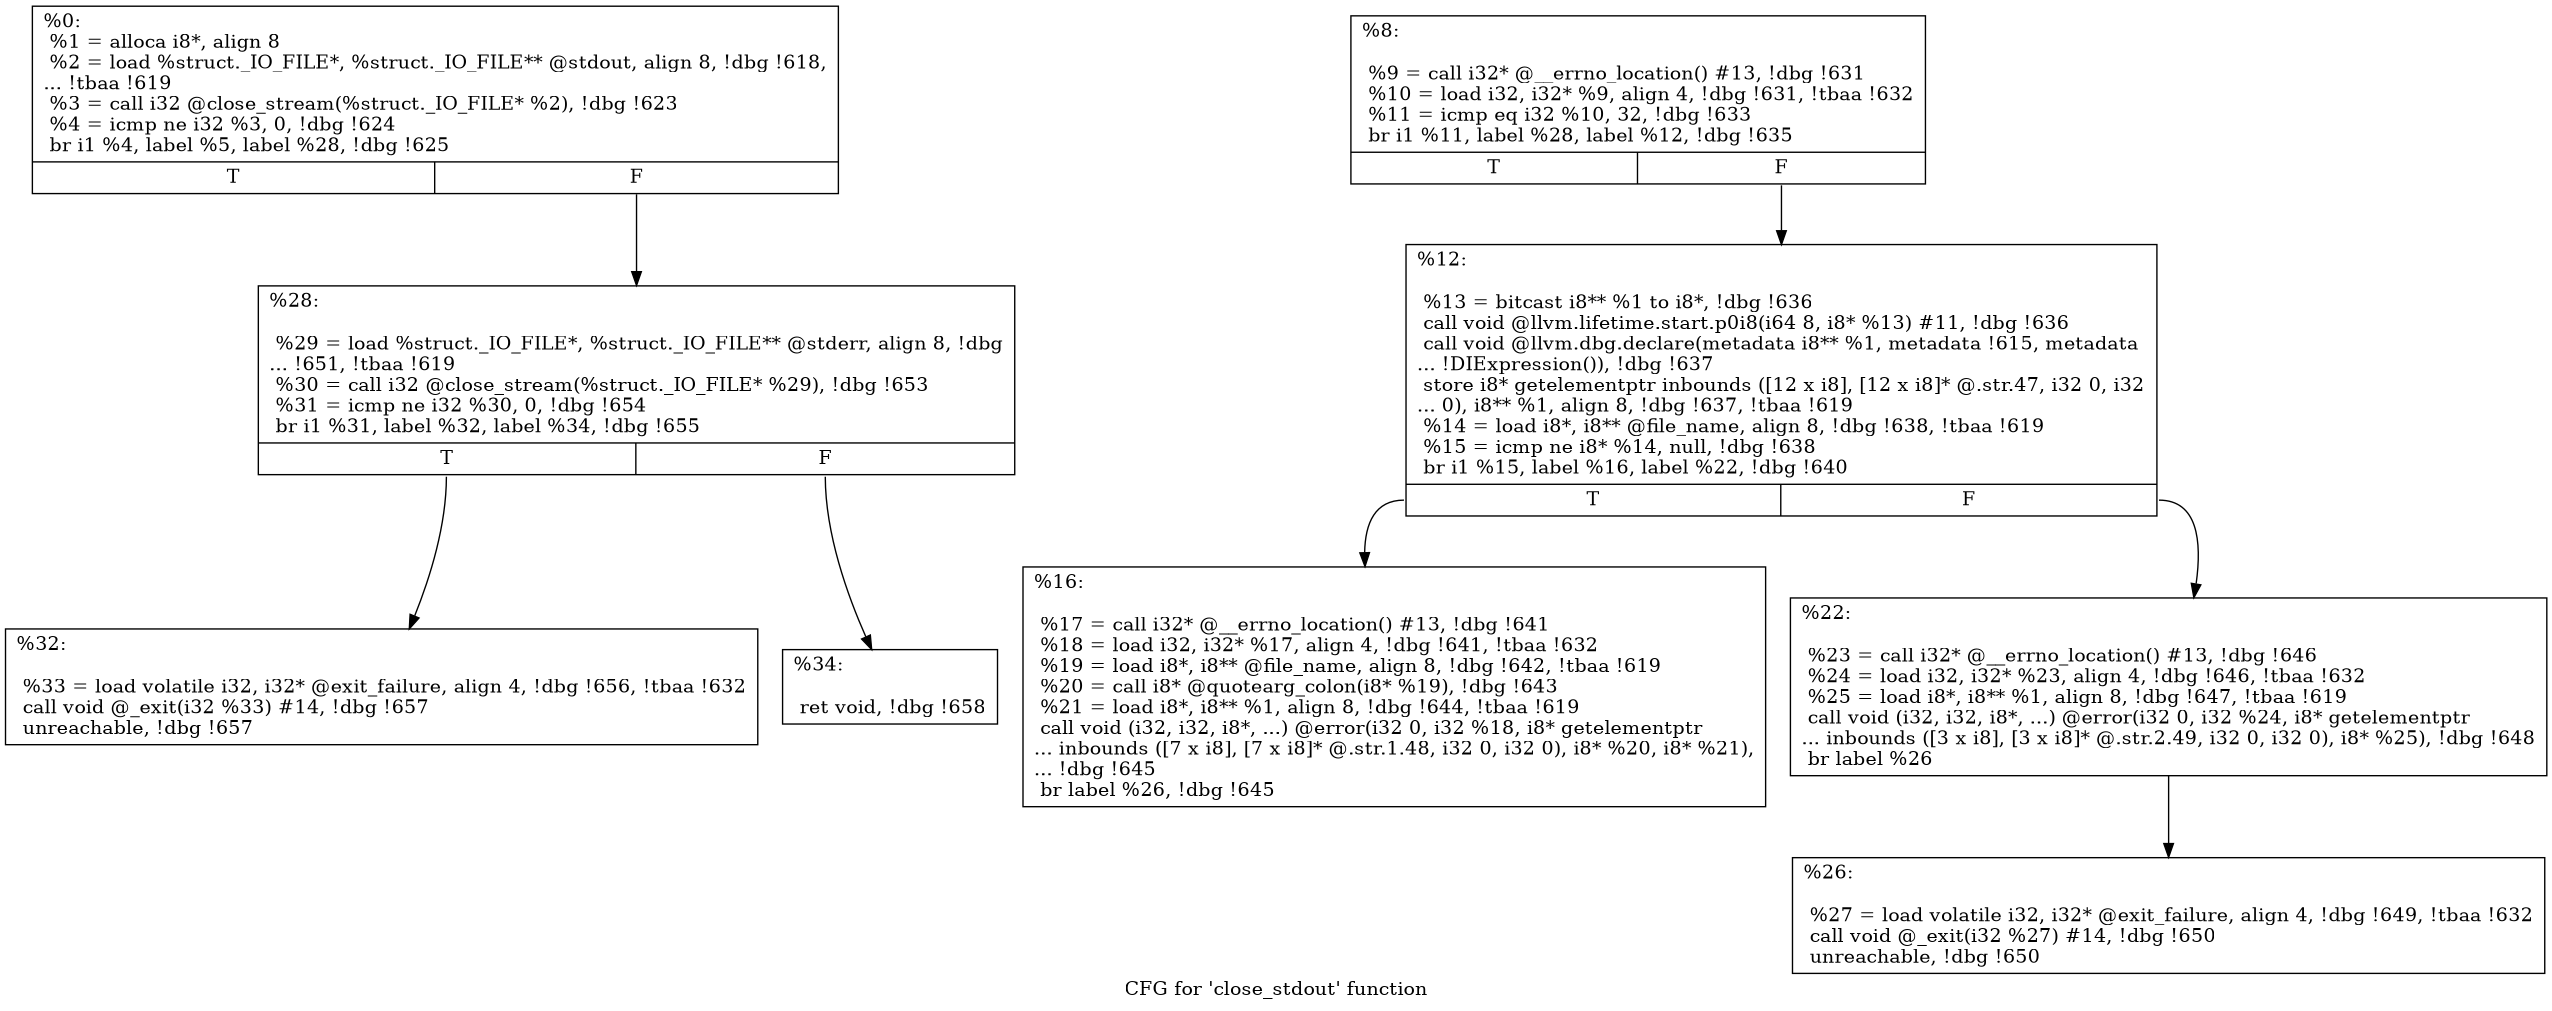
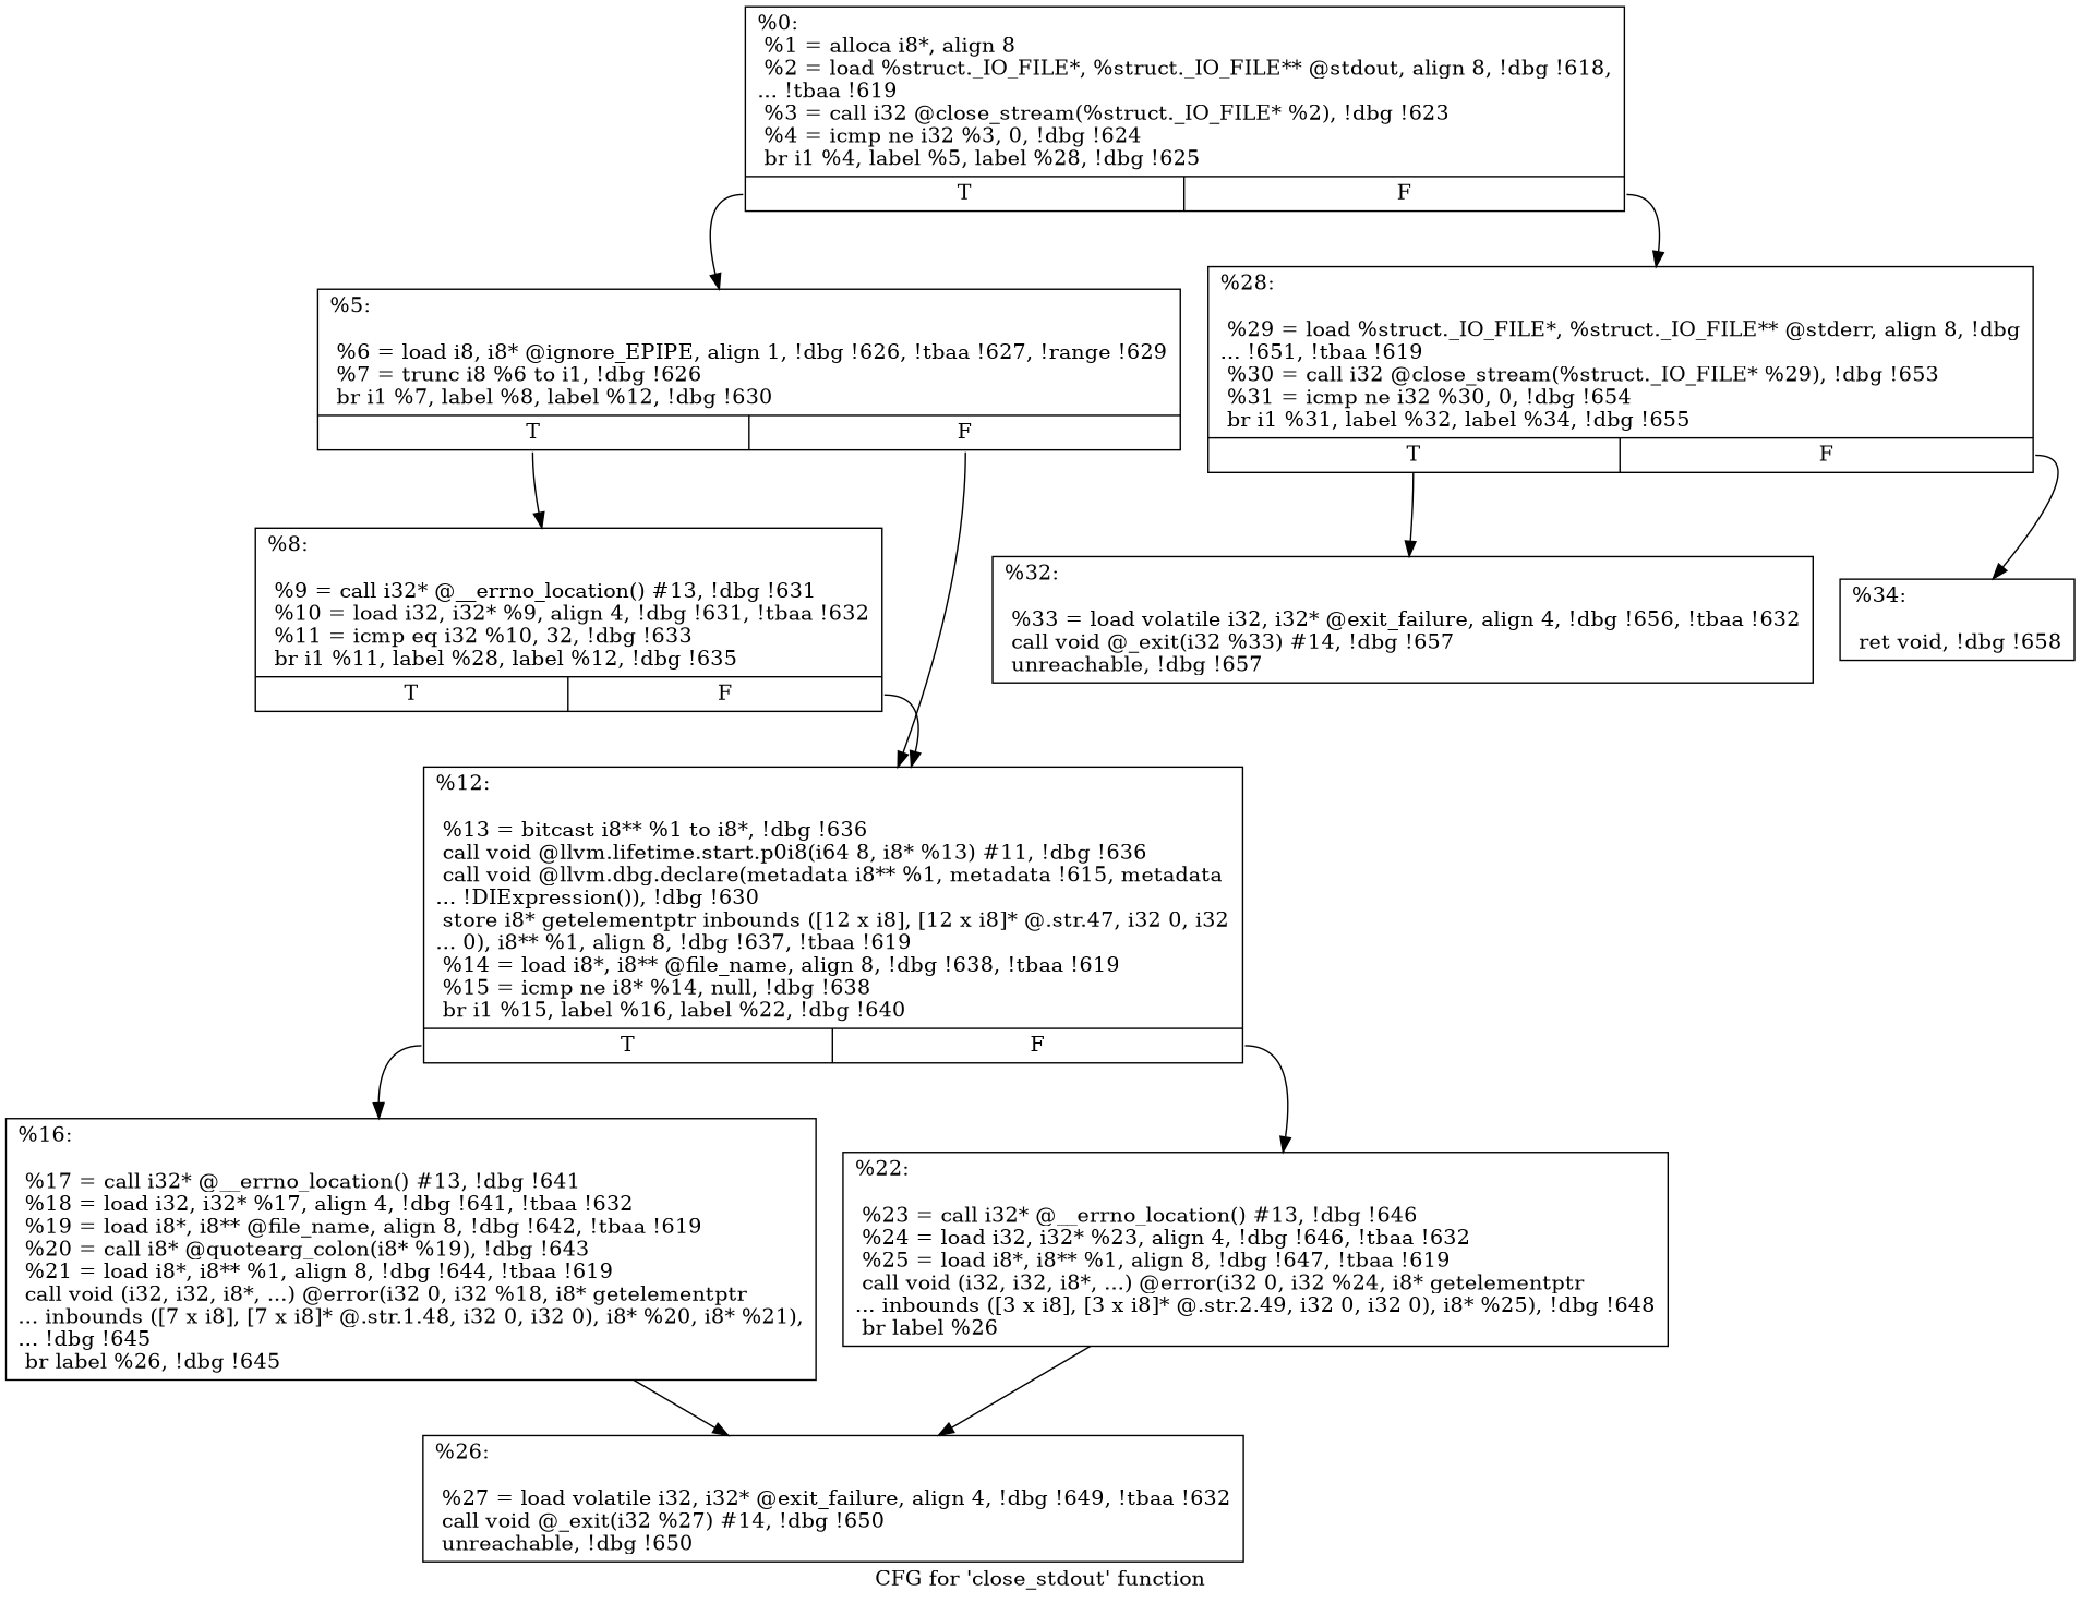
  digraph {
    label="CFG for 'close_stdout' function"
    node [shape=record]
    edge [tailport=s0]
    n1 [label="{%0:\l  %1 = alloca i8*, align 8\l  %2 = load %struct._IO_FILE*, %struct._IO_FILE** @stdout, align 8, !dbg !618,\l... !tbaa !619\l  %3 = call i32 @close_stream(%struct._IO_FILE* %2), !dbg !623\l  %4 = icmp ne i32 %3, 0, !dbg !624\l  br i1 %4, label %5, label %28, !dbg !625\l|{<s0>T|<s1>F}}"]
+   n2 [label="{%5:\l\l  %6 = load i8, i8* @ignore_EPIPE, align 1, !dbg !626, !tbaa !627, !range !629\l  %7 = trunc i8 %6 to i1, !dbg !626\l  br i1 %7, label %8, label %12, !dbg !630\l|{<s0>T|<s1>F}}"]
    n3 [label="{%28:\l\l  %29 = load %struct._IO_FILE*, %struct._IO_FILE** @stderr, align 8, !dbg\l... !651, !tbaa !619\l  %30 = call i32 @close_stream(%struct._IO_FILE* %29), !dbg !653\l  %31 = icmp ne i32 %30, 0, !dbg !654\l  br i1 %31, label %32, label %34, !dbg !655\l|{<s0>T|<s1>F}}"]
    n4 [label="{%8:\l\l  %9 = call i32* @__errno_location() #13, !dbg !631\l  %10 = load i32, i32* %9, align 4, !dbg !631, !tbaa !632\l  %11 = icmp eq i32 %10, 32, !dbg !633\l  br i1 %11, label %28, label %12, !dbg !635\l|{<s0>T|<s1>F}}"]
-   n5 [label="{%12:\l\l  %13 = bitcast i8** %1 to i8*, !dbg !636\l  call void @llvm.lifetime.start.p0i8(i64 8, i8* %13) #11, !dbg !636\l  call void @llvm.dbg.declare(metadata i8** %1, metadata !615, metadata\l... !DIExpression()), !dbg !637\l  store i8* getelementptr inbounds ([12 x i8], [12 x i8]* @.str.47, i32 0, i32\l... 0), i8** %1, align 8, !dbg !637, !tbaa !619\l  %14 = load i8*, i8** @file_name, align 8, !dbg !638, !tbaa !619\l  %15 = icmp ne i8* %14, null, !dbg !638\l  br i1 %15, label %16, label %22, !dbg !640\l|{<s0>T|<s1>F}}"]
+   n5 [label="{%12:\l\l  %13 = bitcast i8** %1 to i8*, !dbg !636\l  call void @llvm.lifetime.start.p0i8(i64 8, i8* %13) #11, !dbg !636\l  call void @llvm.dbg.declare(metadata i8** %1, metadata !615, metadata\l... !DIExpression()), !dbg !630\l  store i8* getelementptr inbounds ([12 x i8], [12 x i8]* @.str.47, i32 0, i32\l... 0), i8** %1, align 8, !dbg !637, !tbaa !619\l  %14 = load i8*, i8** @file_name, align 8, !dbg !638, !tbaa !619\l  %15 = icmp ne i8* %14, null, !dbg !638\l  br i1 %15, label %16, label %22, !dbg !640\l|{<s0>T|<s1>F}}"]
    n6 [label="{%32:\l\l  %33 = load volatile i32, i32* @exit_failure, align 4, !dbg !656, !tbaa !632\l  call void @_exit(i32 %33) #14, !dbg !657\l  unreachable, !dbg !657\l}"]
    n7 [label="{%34:\l\l  ret void, !dbg !658\l}"]
    n8 [label="{%16:\l\l  %17 = call i32* @__errno_location() #13, !dbg !641\l  %18 = load i32, i32* %17, align 4, !dbg !641, !tbaa !632\l  %19 = load i8*, i8** @file_name, align 8, !dbg !642, !tbaa !619\l  %20 = call i8* @quotearg_colon(i8* %19), !dbg !643\l  %21 = load i8*, i8** %1, align 8, !dbg !644, !tbaa !619\l  call void (i32, i32, i8*, ...) @error(i32 0, i32 %18, i8* getelementptr\l... inbounds ([7 x i8], [7 x i8]* @.str.1.48, i32 0, i32 0), i8* %20, i8* %21),\l... !dbg !645\l  br label %26, !dbg !645\l}"]
    n9 [label="{%22:\l\l  %23 = call i32* @__errno_location() #13, !dbg !646\l  %24 = load i32, i32* %23, align 4, !dbg !646, !tbaa !632\l  %25 = load i8*, i8** %1, align 8, !dbg !647, !tbaa !619\l  call void (i32, i32, i8*, ...) @error(i32 0, i32 %24, i8* getelementptr\l... inbounds ([3 x i8], [3 x i8]* @.str.2.49, i32 0, i32 0), i8* %25), !dbg !648\l  br label %26\l}"]
    n10 [label="{%26:\l\l  %27 = load volatile i32, i32* @exit_failure, align 4, !dbg !649, !tbaa !632\l  call void @_exit(i32 %27) #14, !dbg !650\l  unreachable, !dbg !650\l}"]
+   n1 -> n2
    n1 -> n3 [tailport=s1]
+   n2 -> n4
+   n2 -> n5 [tailport=s1]
    n3 -> n6
    n3 -> n7 [tailport=s1]
    n4 -> n5 [tailport=s1]
    n5 -> n8
    n5 -> n9 [tailport=s1]
+   n8 -> n10
    n9 -> n10
  }
